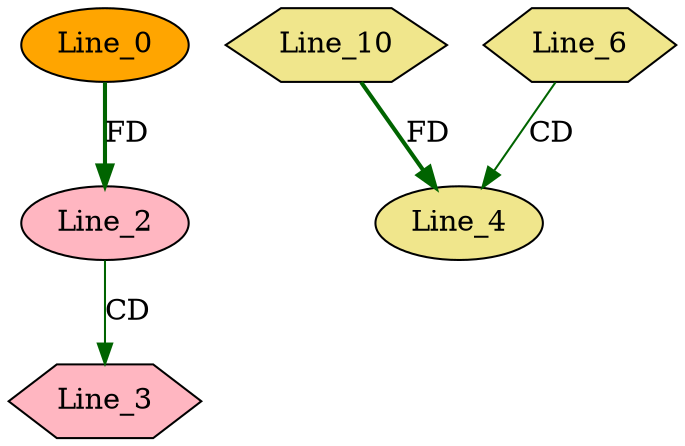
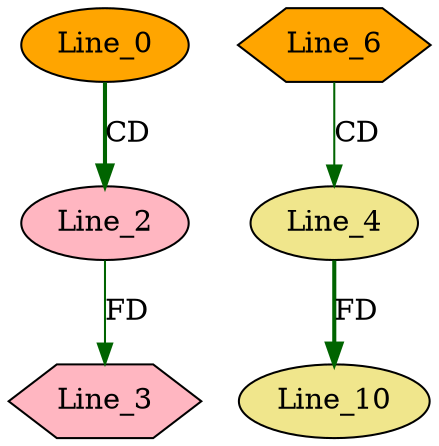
  digraph {
    node [fillcolor=lightpink shape=ellipse style=filled]
    edge [color=darkgreen style=solid]
    Line_2
    Line_0 [fillcolor=orange]
    Line_3 [shape=hexagon]
    Line_4 [fillcolor=khaki]
-   Line_10 [fillcolor=khaki shape=hexagon]
-   Line_6 [fillcolor=khaki shape=hexagon]
-   Line_2 -> Line_3 [label=CD]
-   Line_0 -> Line_2 [label=FD style=bold]
-   Line_10 -> Line_4 [label=FD style=bold]
+   Line_10 [fillcolor=khaki]
+   Line_6 [fillcolor=orange shape=hexagon]
+   Line_2 -> Line_3 [label=FD]
+   Line_0 -> Line_2 [label=CD style=bold]
+   Line_4 -> Line_10 [label=FD style=bold]
    Line_6 -> Line_4 [label=CD]
  }
